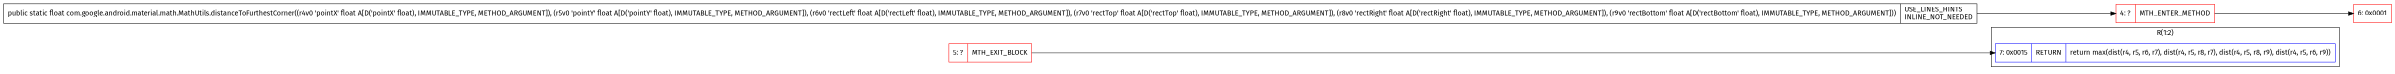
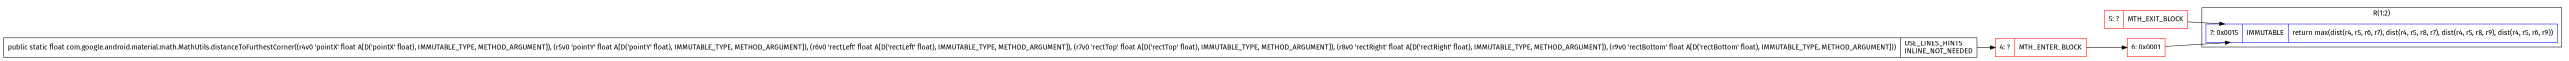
  digraph {
    fontname="Fira Sans"
    rankdir=LR
    node [color=red fontname="Fira Sans" shape=record]
    edge [fontname="Fira Sans"]
-   n1 [color=blue label="{7\:\ 0x0015|RETURN\l|return max(dist(r4, r5, r6, r7), dist(r4, r5, r8, r7), dist(r4, r5, r8, r9), dist(r4, r5, r6, r9))\l}"]
+   n1 [color=blue label="{7\:\ 0x0015|IMMUTABLE\l|return max(dist(r4, r5, r6, r7), dist(r4, r5, r8, r7), dist(r4, r5, r8, r9), dist(r4, r5, r6, r9))\l}"]
    n2 [label="{5\:\ ?|MTH_EXIT_BLOCK\l}"]
-   n3 [label="{4\:\ ?|MTH_ENTER_METHOD\l}"]
+   n3 [label="{4\:\ ?|MTH_ENTER_BLOCK\l}"]
    n4 [label="{6\:\ 0x0001}"]
    n5 [label="{public static float com.google.android.material.math.MathUtils.distanceToFurthestCorner((r4v0 'pointX' float A[D('pointX' float), IMMUTABLE_TYPE, METHOD_ARGUMENT]), (r5v0 'pointY' float A[D('pointY' float), IMMUTABLE_TYPE, METHOD_ARGUMENT]), (r6v0 'rectLeft' float A[D('rectLeft' float), IMMUTABLE_TYPE, METHOD_ARGUMENT]), (r7v0 'rectTop' float A[D('rectTop' float), IMMUTABLE_TYPE, METHOD_ARGUMENT]), (r8v0 'rectRight' float A[D('rectRight' float), IMMUTABLE_TYPE, METHOD_ARGUMENT]), (r9v0 'rectBottom' float A[D('rectBottom' float), IMMUTABLE_TYPE, METHOD_ARGUMENT]))  | USE_LINES_HINTS\lINLINE_NOT_NEEDED\l}" color=""]
    subgraph cluster_1 {
      label="R(1:2)"
      n1
    }
    n2 -> n1
    n3 -> n4
+   n4 -> n1
    n5 -> n3
  }
